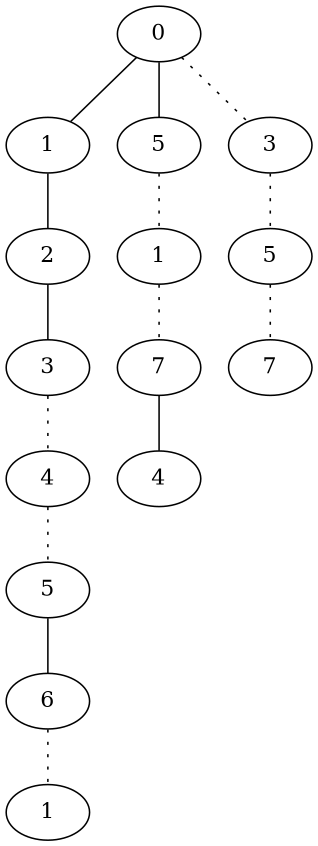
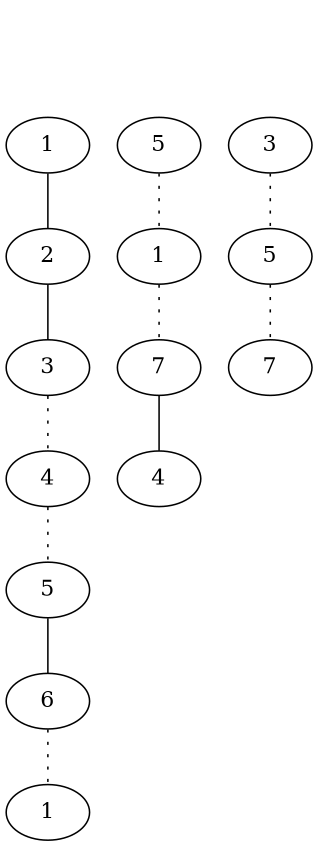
  graph {
    edge [style=dotted]
-   n1 [label=0]
    n2 [label=1]
    n3 [label=5]
    n4 [label=3]
    n5 [label=2]
    n6 [label=3]
    n7 [label=4]
    n8 [label=5]
    n9 [label=6]
    n10 [label=1]
    n11 [label=1]
    n12 [label=7]
    n13 [label=4]
    n14 [label=5]
    n15 [label=7]
-   n1 -- n2 [style=""]
-   n1 -- n3 [style=""]
-   n1 -- n4
    n2 -- n5 [style=""]
    n3 -- n11
    n4 -- n14
    n5 -- n6 [style=""]
    n6 -- n7
    n7 -- n8
    n8 -- n9 [style=""]
    n9 -- n10
    n11 -- n12
    n12 -- n13 [style=""]
    n14 -- n15
  }
